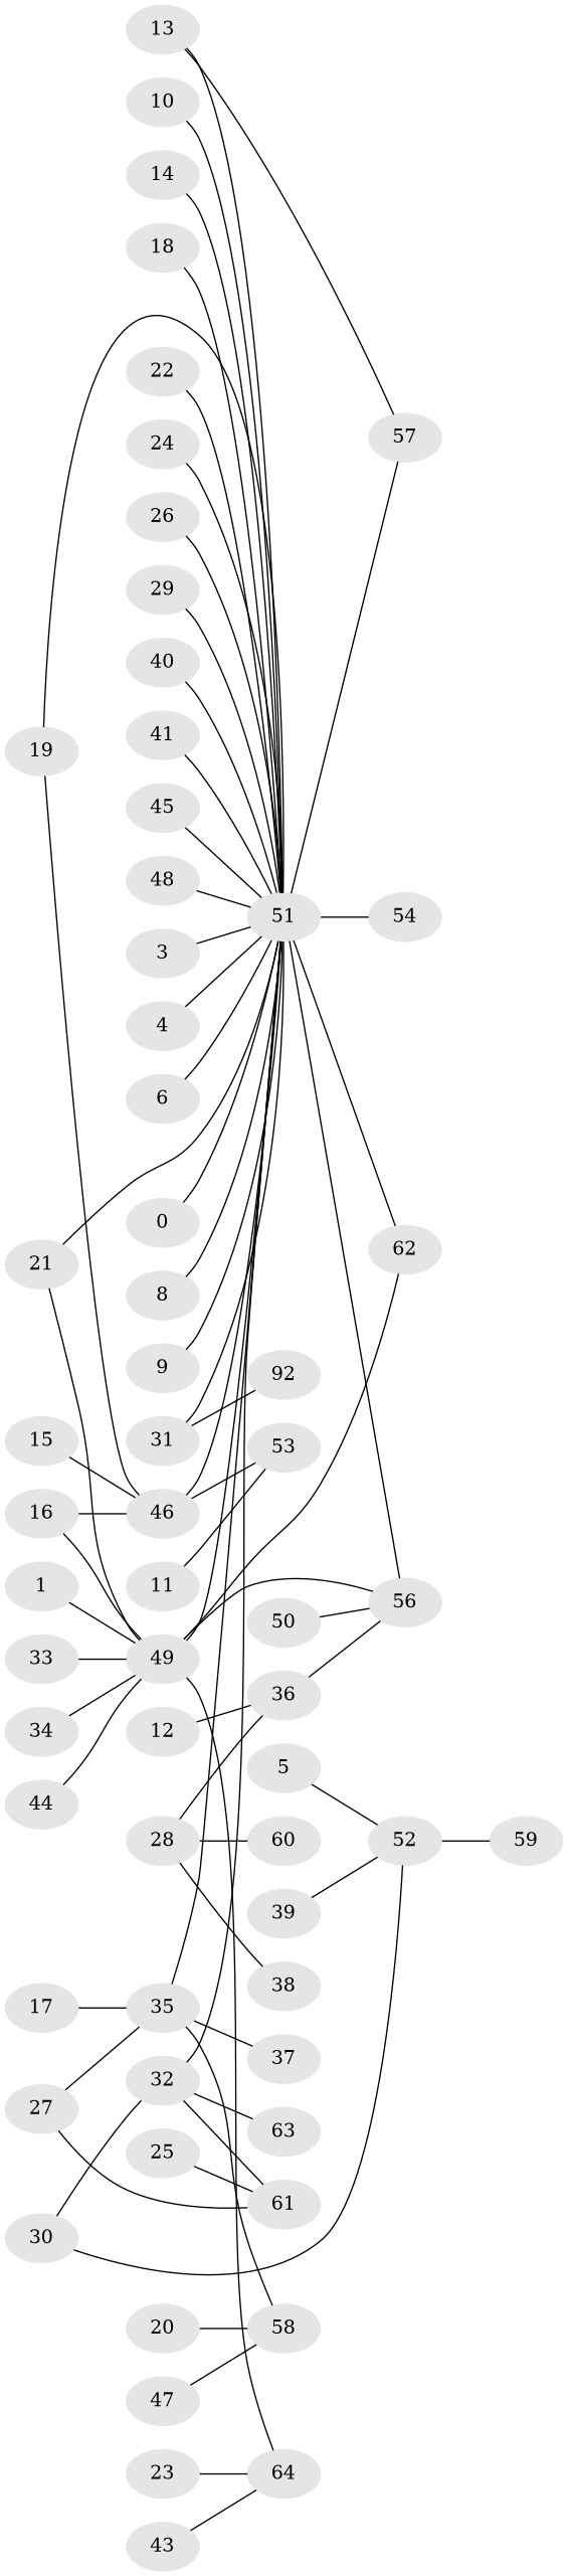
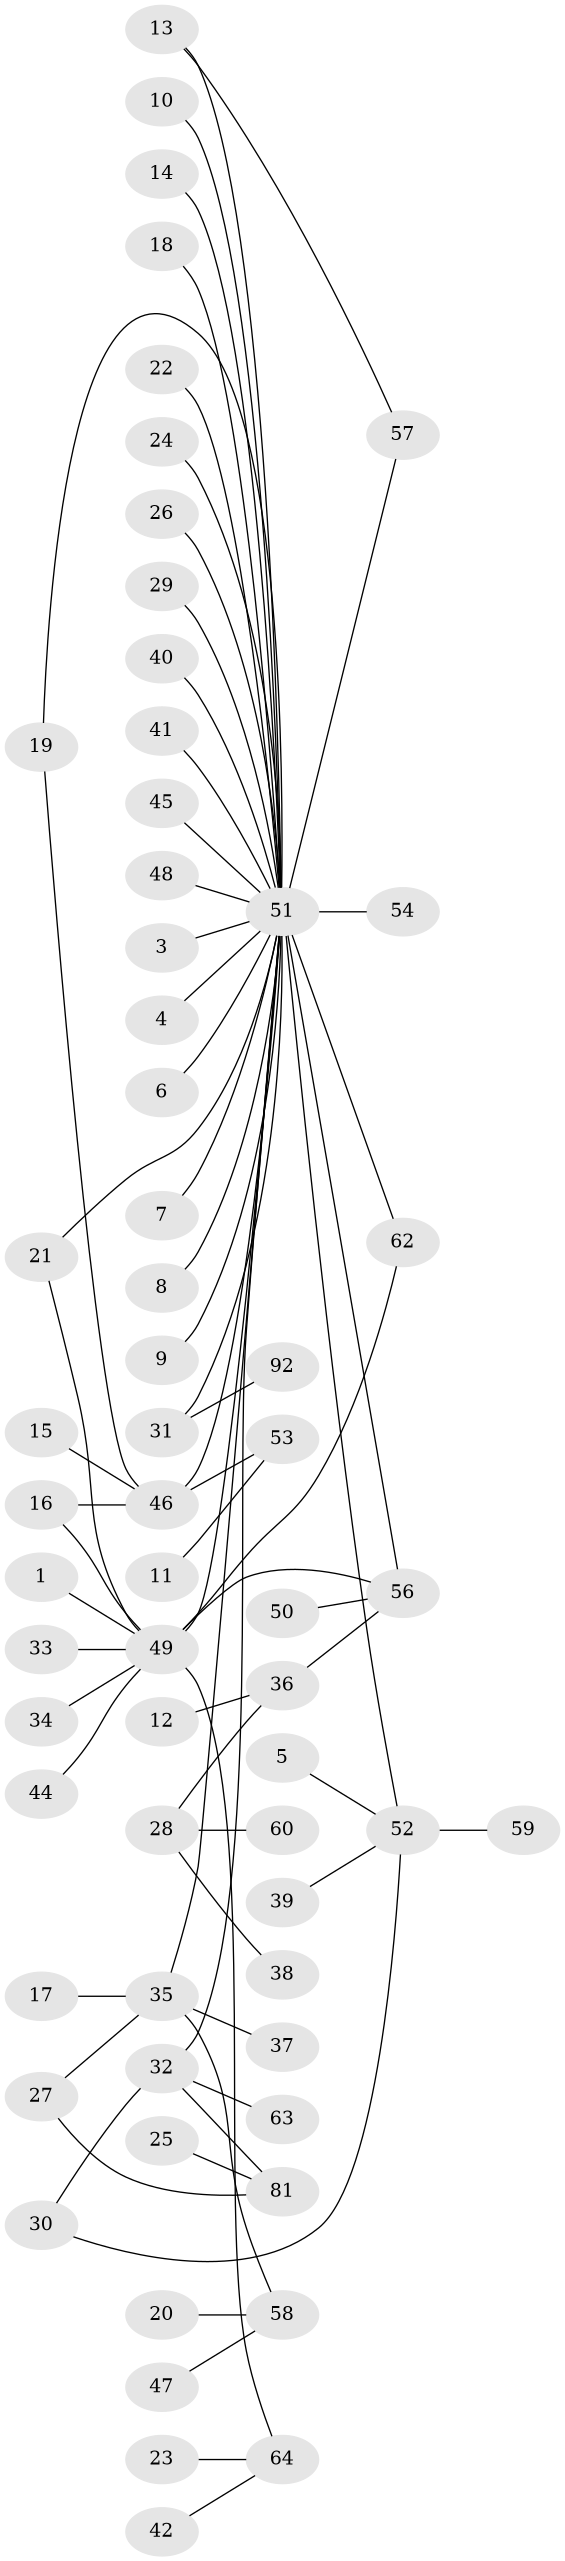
  graph {
    rankdir=LR
    node [color=gray90 style=filled]
    edge [weight=1.0]
    1
    49
    51
    64
    56
    62
    52
    57
    54
    3
    4
    5
    59
    6
-   7 [label=0]
+   7
    8
    9
    10
    11
    53
    12
    36
    13
    14
    15
    46
    16
    17
    35
    58
    37
    18
    19
    20
    21
    22
    23
    24
    25
-   61
+   61 [label=81]
    26
    27
    28
    38
    60
    29
    30
    32
    63
    31
    n51 [label=92]
    33
    34
    39
    40
    41
-   43
+   43 [label=42]
    44
    45
    47
    48
    50
    1 -- 49
    49 -- 51
    49 -- 64
    49 -- 56
    49 -- 62
    51 -- 56
    51 -- 62
+   51 -- 52
    51 -- 57
    51 -- 54
    52 -- 59
    3 -- 51
    4 -- 51
    5 -- 52
    6 -- 51
    7 -- 51
    8 -- 51
    9 -- 51
    10 -- 51
    11 -- 53
    12 -- 36
    36 -- 56
    13 -- 51 [weight=2.0]
    13 -- 57
    14 -- 51
    15 -- 46
    46 -- 51
    46 -- 53
    16 -- 49
    16 -- 46
    17 -- 35
    35 -- 51
    35 -- 58
    35 -- 37
    18 -- 51
    19 -- 51
    19 -- 46
    20 -- 58
    21 -- 49
    21 -- 51
    22 -- 51
    23 -- 64
    24 -- 51
    25 -- 61
    26 -- 51
    27 -- 35
    27 -- 61
    28 -- 36
    28 -- 38
    28 -- 60
    29 -- 51
    30 -- 52
    30 -- 32
    32 -- 51
    32 -- 61
    32 -- 63
    31 -- 51
    31 -- n51
    33 -- 49
    34 -- 49
    39 -- 52
    40 -- 51
    41 -- 51
    43 -- 64
    44 -- 49
    45 -- 51
    47 -- 58
    48 -- 51
    50 -- 56
  }
